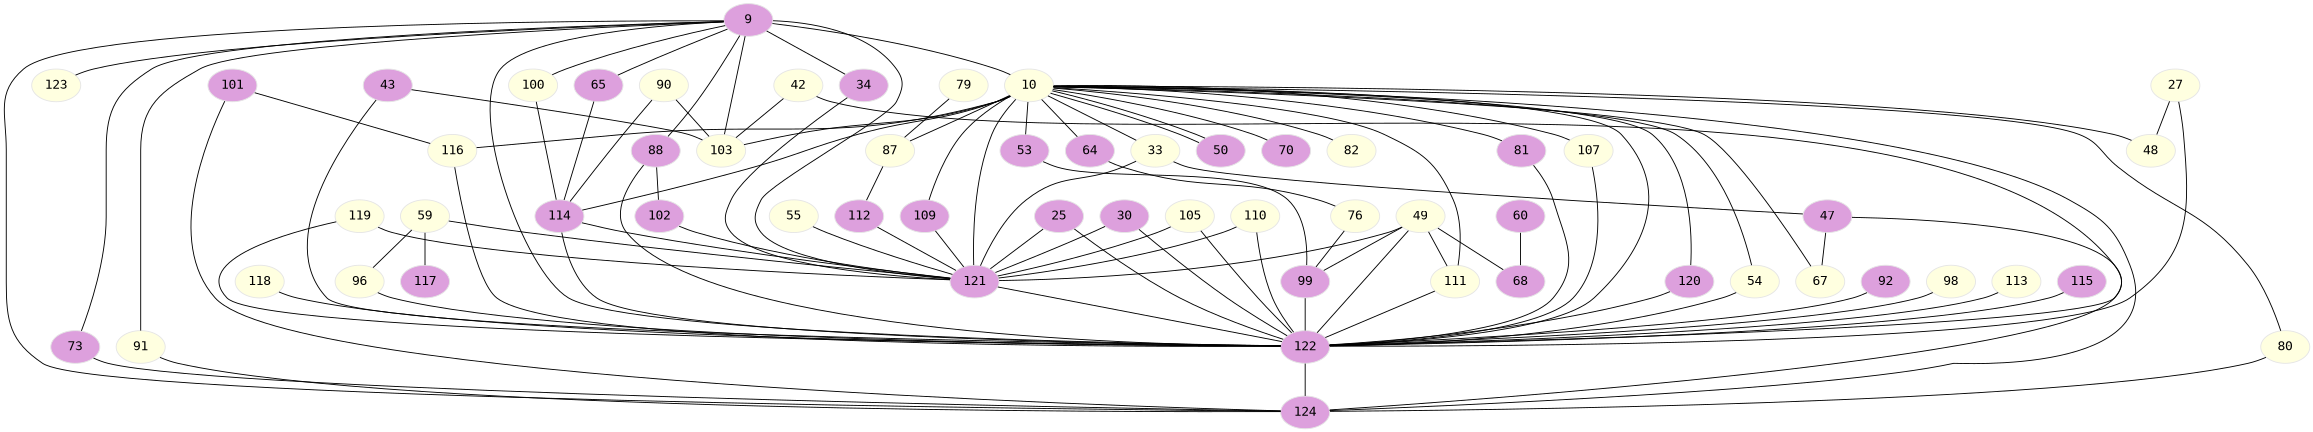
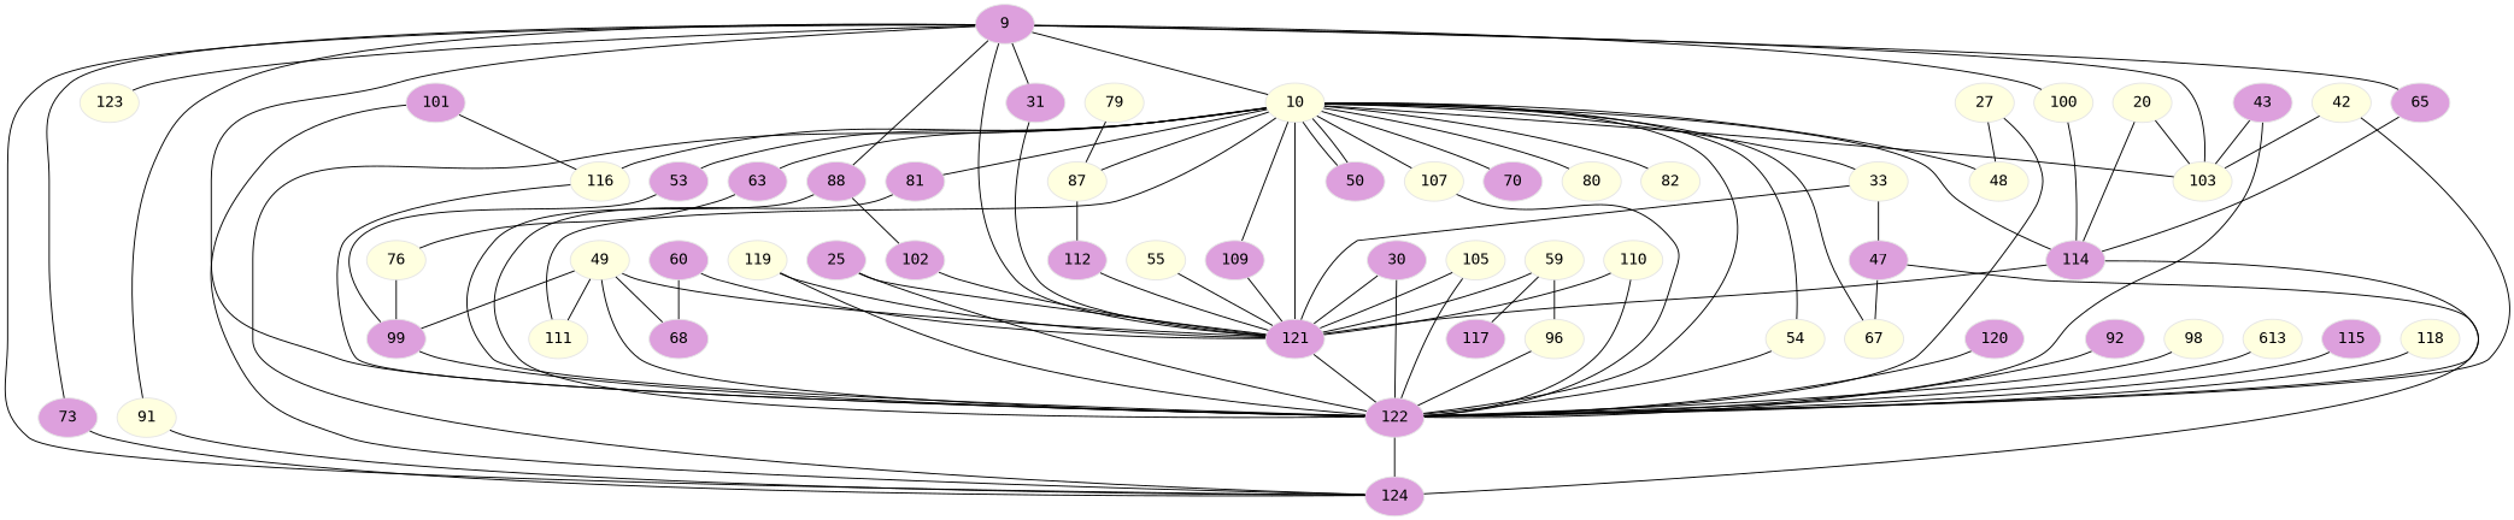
  graph {
    fontname="DejaVu Sans Mono"
    node [color=gray90 fillcolor=lightyellow fontname="DejaVu Sans Mono" style=filled]
    edge [fontname="DejaVu Sans Mono"]
    9 [fillcolor=plum super="+8"]
    10 [super="+7+4"]
-   34 [fillcolor=plum]
+   34 [fillcolor=plum label=31]
    65 [fillcolor=plum]
    73 [fillcolor=plum]
    88 [fillcolor=plum super="+56"]
    91
    100
    103 [super="+97"]
    121 [fillcolor=plum super="+21+6+83+16+28+36"]
    122 [fillcolor=plum super="+64+61+66+5+86"]
    123
    124 [fillcolor=plum super="+108+52"]
    33
    48 [super="+15"]
    50 [fillcolor=plum]
    53 [fillcolor=plum]
    54
-   63 [fillcolor=plum label=64]
+   63 [fillcolor=plum]
    67
    70 [fillcolor=plum]
    80
    81 [fillcolor=plum]
    82
    87 [super="+11+62"]
    107
    109 [fillcolor=plum]
    111 [super="+46+78"]
    114 [fillcolor=plum super="+38+104+94"]
    116 [super="+75"]
    120 [fillcolor=plum super="+95"]
    102 [fillcolor=plum]
    47 [fillcolor=plum super="+44"]
    99 [fillcolor=plum super="+42+57+84+93"]
    76
    112 [fillcolor=plum]
    25 [fillcolor=plum]
    27
    30 [fillcolor=plum]
    n40 [label=42]
    43 [fillcolor=plum]
    49 [super="+35+45+37"]
    68 [fillcolor=plum]
    55
    59 [super="+26"]
    117 [fillcolor=plum]
    96 [super="+39"]
    60 [fillcolor=plum]
    79
-   90
+   90 [label=20]
    92 [fillcolor=plum]
    98
    101 [fillcolor=plum]
    105
    110
-   113
+   113 [label=613]
    115 [fillcolor=plum]
    118
    119 [super="+31"]
    9 -- 10 [weight=8]
    9 -- 34
    9 -- 65
    9 -- 73
    9 -- 88
    9 -- 91
    9 -- 100
    9 -- 103 [weight=5]
    9 -- 121 [weight=4]
    9 -- 122 [weight=6]
    9 -- 123
    9 -- 124 [weight=2]
    10 -- 103
    10 -- 121 [weight=14]
    10 -- 122 [weight=10]
    10 -- 124
    10 -- 33
    10 -- 48 [weight=3]
    10 -- 50
    10 -- 50
    10 -- 53
    10 -- 54
    10 -- 63 [weight=2]
    10 -- 67
    10 -- 70 [weight=2]
    10 -- 80
    10 -- 81
    10 -- 82 [weight=2]
    10 -- 87 [weight=4]
    10 -- 107
    10 -- 109
    10 -- 111 [weight=3]
    10 -- 114 [weight=3]
    10 -- 116 [weight=3]
-   10 -- 120
    34 -- 121
    65 -- 114
    73 -- 124
    88 -- 122 [weight=2]
    88 -- 102
    91 -- 124
    100 -- 114
    121 -- 122 [weight=7]
    122 -- 124 [weight=6]
    33 -- 121
    33 -- 47 [weight=2]
    53 -- 99
    54 -- 122
    63 -- 76
-   80 -- 124
    81 -- 122
    87 -- 112
    107 -- 122
    109 -- 121
-   111 -- 122
    114 -- 121 [weight=3]
    114 -- 122 [weight=3]
    116 -- 122
    120 -- 122 [weight=2]
    102 -- 121
    47 -- 124
    47 -- 67
    99 -- 122 [weight=5]
    76 -- 99
    112 -- 121
    25 -- 121
    25 -- 122
    27 -- 122
    27 -- 48
    30 -- 121
    30 -- 122
    n40 -- 103
    n40 -- 122
    43 -- 103
    43 -- 122
    49 -- 121 [weight=5]
    49 -- 122 [weight=3]
    49 -- 111
    49 -- 99
    49 -- 68
    55 -- 121 [weight=2]
    59 -- 121
    59 -- 117
    59 -- 96 [weight=2]
    96 -- 122 [weight=2]
+   60 -- 121 [weight=2]
    60 -- 68
    79 -- 87
    90 -- 103
    90 -- 114
    92 -- 122
    98 -- 122 [weight=2]
    101 -- 124
    101 -- 116
    105 -- 121
    105 -- 122
    110 -- 121
    110 -- 122
    113 -- 122 [weight=2]
    115 -- 122 [weight=2]
    118 -- 122 [weight=2]
    119 -- 121 [weight=2]
    119 -- 122
  }
